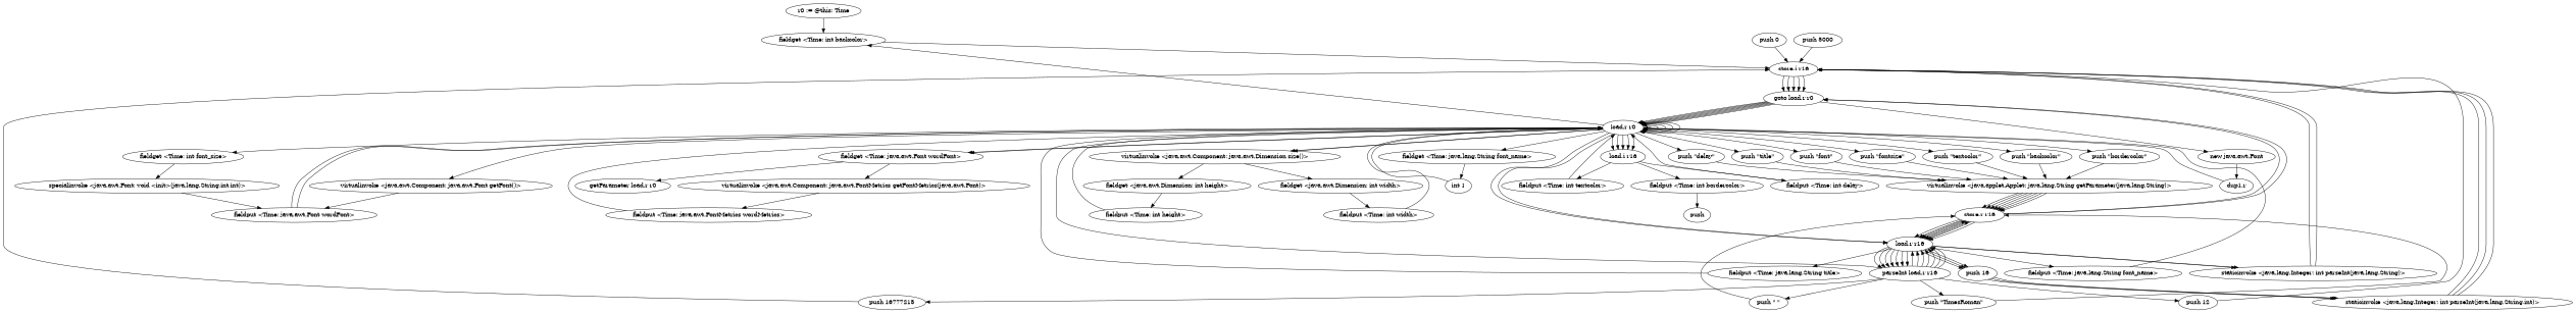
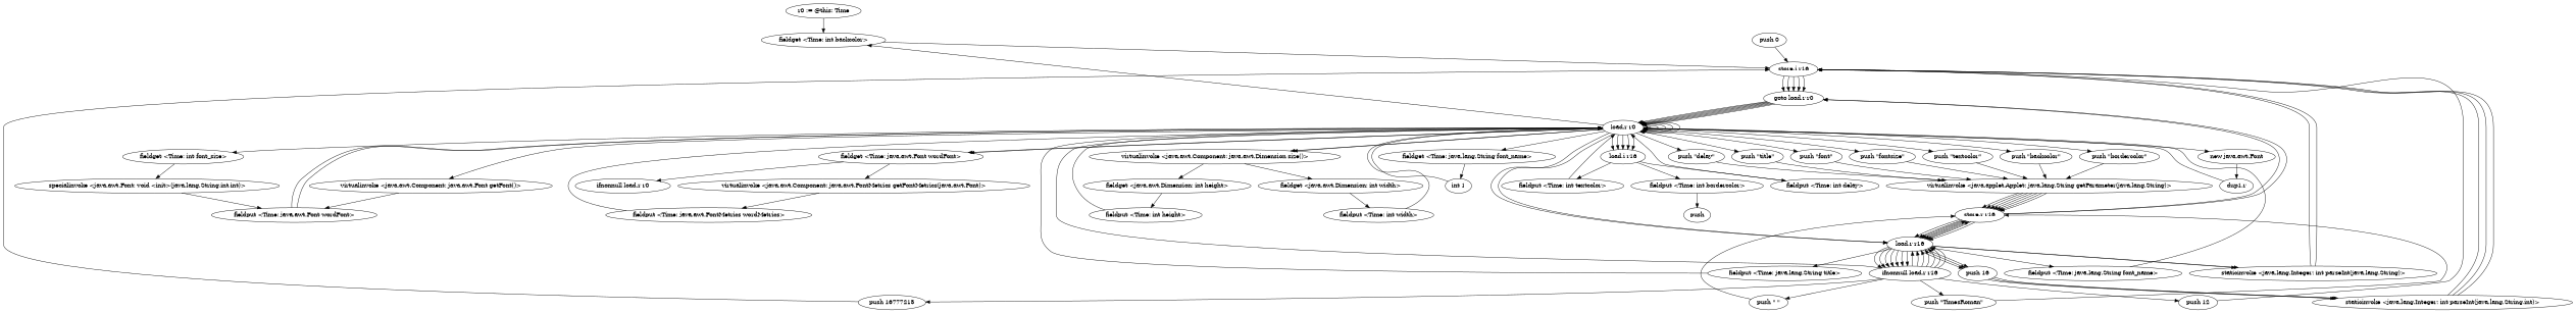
  digraph {
    fontname="DejaVu Serif"
    node [fontname="DejaVu Serif"]
    edge [fontname="DejaVu Serif"]
    "r0 := @this: Time"
    "fieldget <Time: int backcolor>"
    "load.r r0"
    "virtualinvoke <java.awt.Component: java.awt.Dimension size()>"
    "push \"delay\""
    "load.r r16"
    "load.i r16"
    "push \"title\""
    "push \"font\""
    "push \"fontsize\""
    "new java.awt.Font"
    "fieldget <Time: java.lang.String font_name>"
    "fieldget <Time: int font_size>"
    "fieldget <Time: java.awt.Font wordFont>"
    "virtualinvoke <java.awt.Component: java.awt.Font getFont()>"
    "push \"textcolor\""
    "push \"backcolor\""
    "push \"bordercolor\""
    "fieldget <java.awt.Dimension: int height>"
    "fieldget <java.awt.Dimension: int width>"
    "virtualinvoke <java.applet.Applet: java.lang.String getParameter(java.lang.String)>"
    "store.r r16"
-   "ifnonnull load.r r16" [label="parseInt load.r r16"]
+   "ifnonnull load.r r16"
    "fieldput <Time: java.lang.String title>"
    "fieldput <Time: java.lang.String font_name>"
    "push 16"
    "staticinvoke <java.lang.Integer: int parseInt(java.lang.String)>"
    "fieldput <Time: int delay>"
    "fieldput <Time: int textcolor>"
    "fieldput <Time: int bordercolor>"
    "dup1.r"
    n32 [label="int 1"]
    "specialinvoke <java.awt.Font: void <init>(java.lang.String,int,int)>"
-   "ifnonnull load.r r0" [label="getParameter load.r r0"]
+   "ifnonnull load.r r0"
    "virtualinvoke <java.awt.Component: java.awt.FontMetrics getFontMetrics(java.awt.Font)>"
    "fieldput <Time: java.awt.Font wordFont>"
    "store.i r16"
    "fieldput <Time: int height>"
    "fieldput <Time: int width>"
    "goto load.r r0"
    "push \" \""
    "push \"TimesRoman\""
    "push 12"
    "push 16777215"
    "staticinvoke <java.lang.Integer: int parseInt(java.lang.String,int)>"
-   "push 5000"
    "push 0"
    n48 [label=push]
    "fieldput <Time: java.awt.FontMetrics wordMetrics>"
    "r0 := @this: Time" -> "fieldget <Time: int backcolor>"
    "fieldget <Time: int backcolor>" -> "store.i r16"
    "load.r r0" -> "fieldget <Time: int backcolor>"
    "load.r r0" -> "load.r r0"
    "load.r r0" -> "load.r r0"
    "load.r r0" -> "load.r r0"
    "load.r r0" -> "load.r r0"
    "load.r r0" -> "load.r r0"
    "load.r r0" -> "virtualinvoke <java.awt.Component: java.awt.Dimension size()>"
    "load.r r0" -> "virtualinvoke <java.awt.Component: java.awt.Dimension size()>"
    "load.r r0" -> "push \"delay\""
    "load.r r0" -> "load.r r16"
    "load.r r0" -> "load.r r16"
    "load.r r0" -> "load.i r16"
    "load.r r0" -> "load.i r16"
    "load.r r0" -> "load.i r16"
    "load.r r0" -> "load.i r16"
    "load.r r0" -> "load.i r16"
    "load.r r0" -> "push \"title\""
    "load.r r0" -> "push \"font\""
    "load.r r0" -> "push \"fontsize\""
-   "goto load.r r0" -> "new java.awt.Font"
+   "load.r r0" -> "new java.awt.Font"
    "load.r r0" -> "fieldget <Time: java.lang.String font_name>"
    "load.r r0" -> "fieldget <Time: int font_size>"
    "load.r r0" -> "fieldget <Time: java.awt.Font wordFont>"
    "load.r r0" -> "fieldget <Time: java.awt.Font wordFont>"
    "load.r r0" -> "virtualinvoke <java.awt.Component: java.awt.Font getFont()>"
    "load.r r0" -> "push \"textcolor\""
    "load.r r0" -> "push \"backcolor\""
    "load.r r0" -> "push \"bordercolor\""
    "virtualinvoke <java.awt.Component: java.awt.Dimension size()>" -> "fieldget <java.awt.Dimension: int height>"
    "virtualinvoke <java.awt.Component: java.awt.Dimension size()>" -> "fieldget <java.awt.Dimension: int width>"
    "push \"delay\"" -> "virtualinvoke <java.applet.Applet: java.lang.String getParameter(java.lang.String)>"
    "load.r r16" -> "store.r r16"
    "load.r r16" -> "store.r r16"
    "load.r r16" -> "ifnonnull load.r r16"
    "load.r r16" -> "ifnonnull load.r r16"
    "load.r r16" -> "ifnonnull load.r r16"
    "load.r r16" -> "ifnonnull load.r r16"
    "load.r r16" -> "ifnonnull load.r r16"
    "load.r r16" -> "ifnonnull load.r r16"
    "load.r r16" -> "ifnonnull load.r r16"
    "load.r r16" -> "fieldput <Time: java.lang.String title>"
    "load.r r16" -> "fieldput <Time: java.lang.String font_name>"
    "load.r r16" -> "push 16"
    "load.r r16" -> "push 16"
    "load.r r16" -> "push 16"
    "load.r r16" -> "staticinvoke <java.lang.Integer: int parseInt(java.lang.String)>"
    "load.r r16" -> "staticinvoke <java.lang.Integer: int parseInt(java.lang.String)>"
    "load.i r16" -> "fieldput <Time: int delay>"
    "load.i r16" -> "fieldput <Time: int textcolor>"
    "load.i r16" -> "fieldput <Time: int bordercolor>"
    "push \"title\"" -> "virtualinvoke <java.applet.Applet: java.lang.String getParameter(java.lang.String)>"
    "push \"font\"" -> "virtualinvoke <java.applet.Applet: java.lang.String getParameter(java.lang.String)>"
    "push \"fontsize\"" -> "virtualinvoke <java.applet.Applet: java.lang.String getParameter(java.lang.String)>"
    "new java.awt.Font" -> "dup1.r"
    "fieldget <Time: java.lang.String font_name>" -> n32
    "fieldget <Time: int font_size>" -> "specialinvoke <java.awt.Font: void <init>(java.lang.String,int,int)>"
    "fieldget <Time: java.awt.Font wordFont>" -> "ifnonnull load.r r0"
    "fieldget <Time: java.awt.Font wordFont>" -> "virtualinvoke <java.awt.Component: java.awt.FontMetrics getFontMetrics(java.awt.Font)>"
    "virtualinvoke <java.awt.Component: java.awt.Font getFont()>" -> "fieldput <Time: java.awt.Font wordFont>"
    "push \"textcolor\"" -> "virtualinvoke <java.applet.Applet: java.lang.String getParameter(java.lang.String)>"
    "push \"backcolor\"" -> "virtualinvoke <java.applet.Applet: java.lang.String getParameter(java.lang.String)>"
    "push \"bordercolor\"" -> "virtualinvoke <java.applet.Applet: java.lang.String getParameter(java.lang.String)>"
    "fieldget <java.awt.Dimension: int height>" -> "fieldput <Time: int height>"
    "fieldget <java.awt.Dimension: int width>" -> "fieldput <Time: int width>"
    "virtualinvoke <java.applet.Applet: java.lang.String getParameter(java.lang.String)>" -> "store.r r16"
    "virtualinvoke <java.applet.Applet: java.lang.String getParameter(java.lang.String)>" -> "store.r r16"
    "virtualinvoke <java.applet.Applet: java.lang.String getParameter(java.lang.String)>" -> "store.r r16"
    "virtualinvoke <java.applet.Applet: java.lang.String getParameter(java.lang.String)>" -> "store.r r16"
    "virtualinvoke <java.applet.Applet: java.lang.String getParameter(java.lang.String)>" -> "store.r r16"
    "virtualinvoke <java.applet.Applet: java.lang.String getParameter(java.lang.String)>" -> "store.r r16"
    "virtualinvoke <java.applet.Applet: java.lang.String getParameter(java.lang.String)>" -> "store.r r16"
    "store.r r16" -> "load.r r16"
    "store.r r16" -> "load.r r16"
    "store.r r16" -> "load.r r16"
    "store.r r16" -> "load.r r16"
    "store.r r16" -> "load.r r16"
    "store.r r16" -> "load.r r16"
    "store.r r16" -> "load.r r16"
    "store.r r16" -> "goto load.r r0"
    "store.r r16" -> "goto load.r r0"
    "ifnonnull load.r r16" -> "load.r r0"
    "ifnonnull load.r r16" -> "load.r r16"
    "ifnonnull load.r r16" -> "load.r r16"
    "ifnonnull load.r r16" -> "load.r r16"
    "ifnonnull load.r r16" -> "load.r r16"
    "ifnonnull load.r r16" -> "load.r r16"
    "ifnonnull load.r r16" -> "load.r r16"
    "ifnonnull load.r r16" -> "load.r r16"
    "ifnonnull load.r r16" -> "push \" \""
    "ifnonnull load.r r16" -> "push \"TimesRoman\""
    "ifnonnull load.r r16" -> "push 12"
    "ifnonnull load.r r16" -> "push 16777215"
    "fieldput <Time: java.lang.String title>" -> "load.r r0"
    "fieldput <Time: java.lang.String font_name>" -> "load.r r0"
    "push 16" -> "staticinvoke <java.lang.Integer: int parseInt(java.lang.String,int)>"
    "push 16" -> "staticinvoke <java.lang.Integer: int parseInt(java.lang.String,int)>"
    "push 16" -> "staticinvoke <java.lang.Integer: int parseInt(java.lang.String,int)>"
    "staticinvoke <java.lang.Integer: int parseInt(java.lang.String)>" -> "store.i r16"
    "staticinvoke <java.lang.Integer: int parseInt(java.lang.String)>" -> "store.i r16"
    "fieldput <Time: int delay>" -> "load.r r0"
    "fieldput <Time: int textcolor>" -> "load.r r0"
    "fieldput <Time: int bordercolor>" -> n48
    "dup1.r" -> "load.r r0"
    n32 -> "load.r r0"
    "specialinvoke <java.awt.Font: void <init>(java.lang.String,int,int)>" -> "fieldput <Time: java.awt.Font wordFont>"
    "virtualinvoke <java.awt.Component: java.awt.FontMetrics getFontMetrics(java.awt.Font)>" -> "fieldput <Time: java.awt.FontMetrics wordMetrics>"
    "fieldput <Time: java.awt.Font wordFont>" -> "load.r r0"
    "fieldput <Time: java.awt.Font wordFont>" -> "load.r r0"
    "store.i r16" -> "goto load.r r0"
    "store.i r16" -> "goto load.r r0"
    "store.i r16" -> "goto load.r r0"
    "store.i r16" -> "goto load.r r0"
    "store.i r16" -> "goto load.r r0"
    "fieldput <Time: int height>" -> "load.r r0"
    "fieldput <Time: int width>" -> "load.r r0"
    "goto load.r r0" -> "load.r r0"
    "goto load.r r0" -> "load.r r0"
    "goto load.r r0" -> "load.r r0"
    "goto load.r r0" -> "load.r r0"
    "goto load.r r0" -> "load.r r0"
    "goto load.r r0" -> "load.r r0"
    "goto load.r r0" -> "load.r r0"
    "push \" \"" -> "store.r r16"
    "push \"TimesRoman\"" -> "store.r r16"
    "push 12" -> "store.i r16"
    "push 16777215" -> "store.i r16"
    "staticinvoke <java.lang.Integer: int parseInt(java.lang.String,int)>" -> "store.i r16"
    "staticinvoke <java.lang.Integer: int parseInt(java.lang.String,int)>" -> "store.i r16"
    "staticinvoke <java.lang.Integer: int parseInt(java.lang.String,int)>" -> "store.i r16"
-   "push 5000" -> "store.i r16"
    "push 0" -> "store.i r16"
    "fieldput <Time: java.awt.FontMetrics wordMetrics>" -> "load.r r0"
  }
